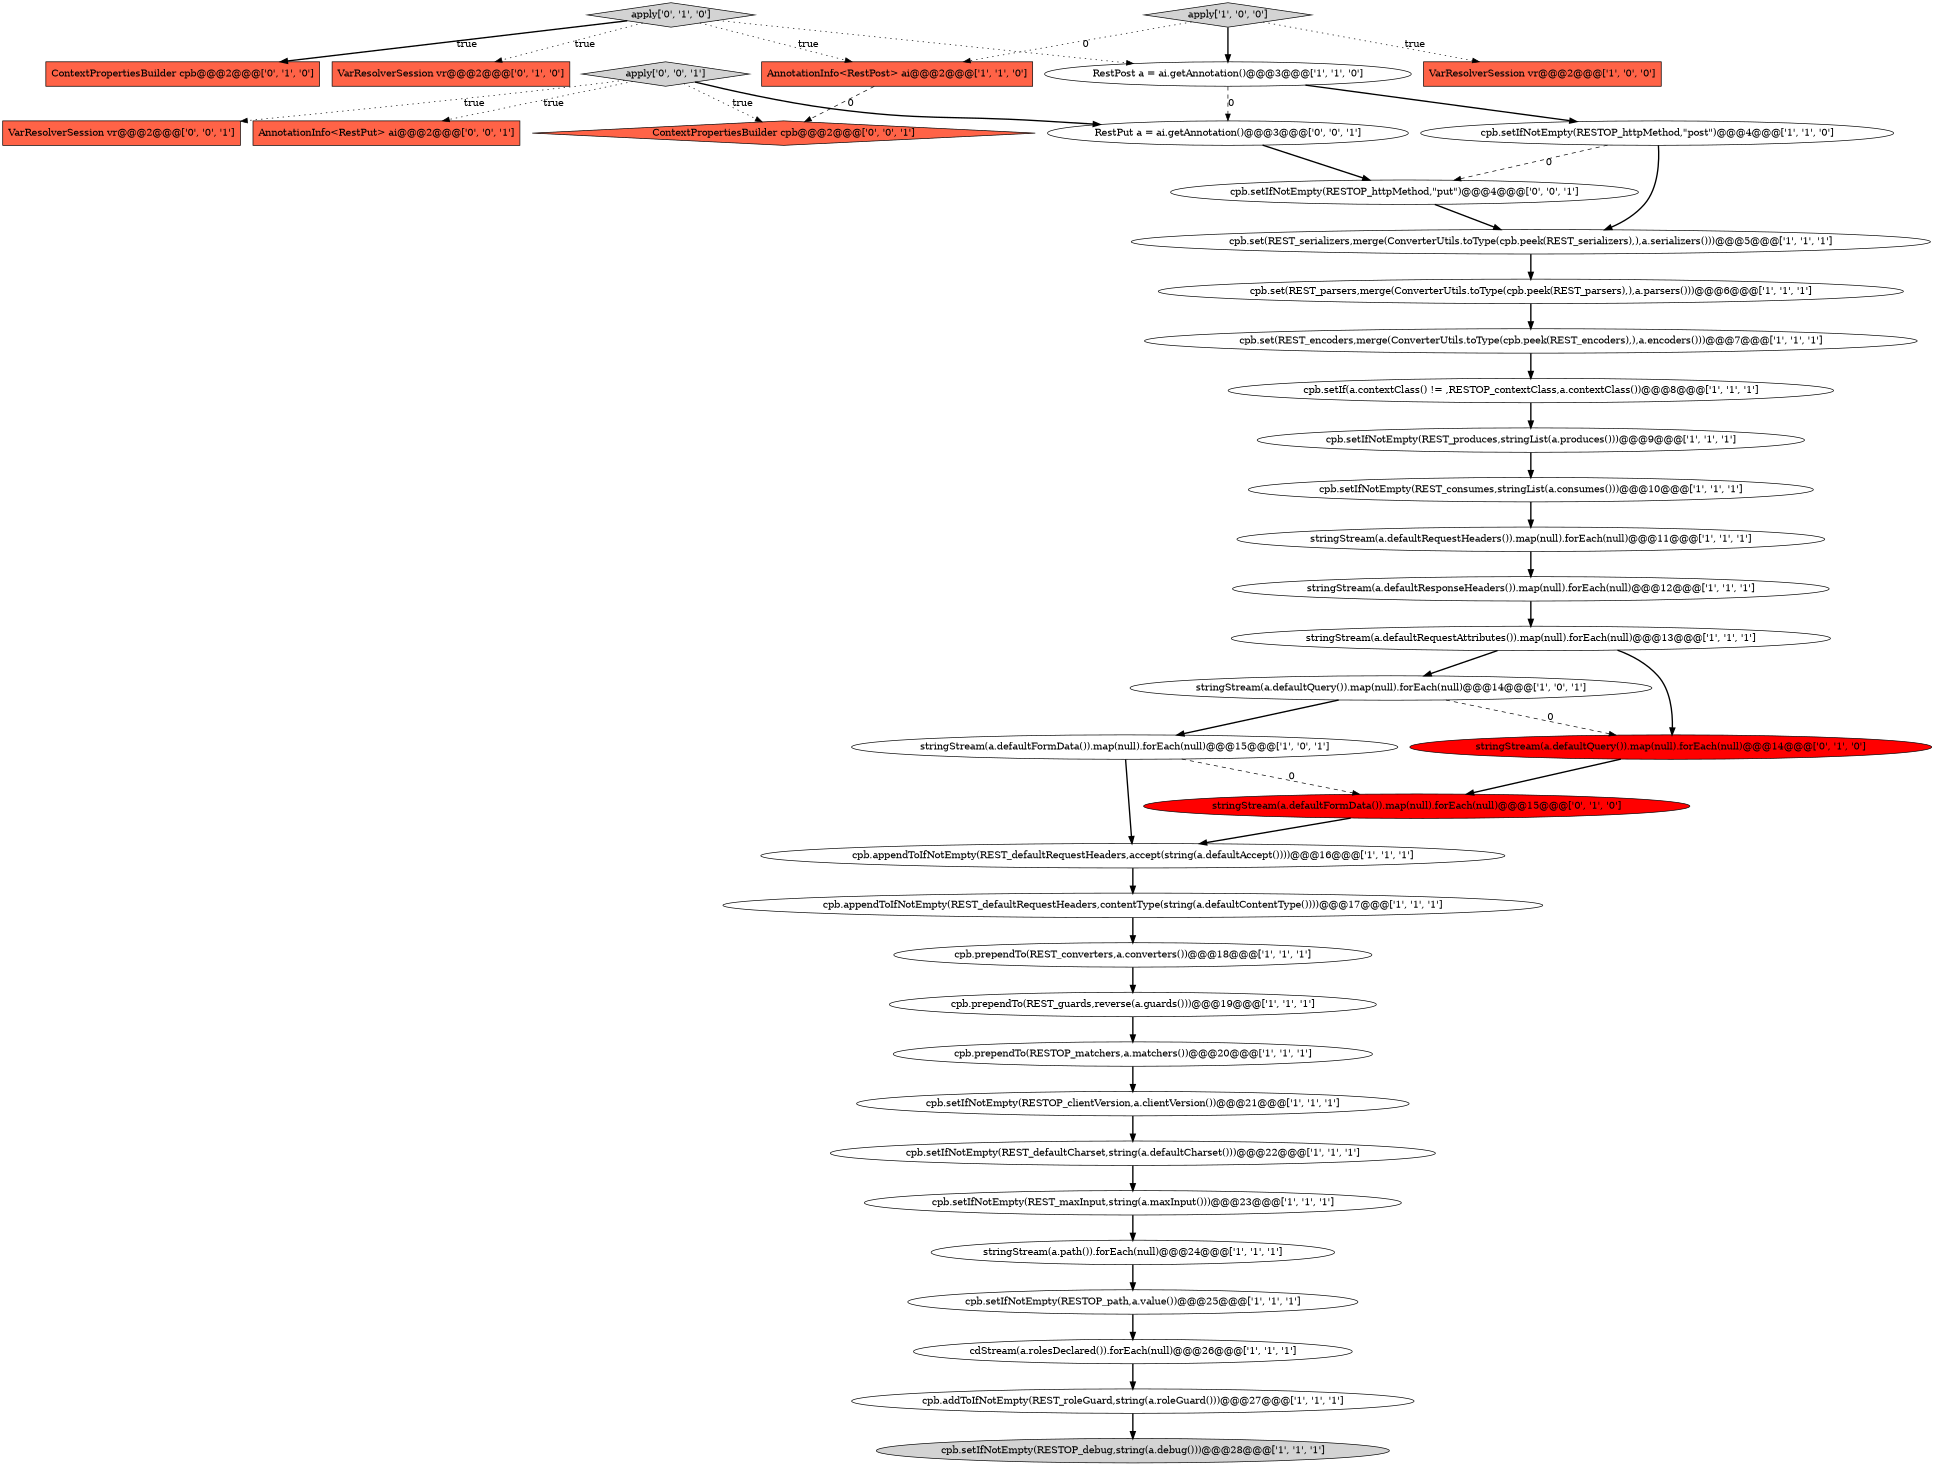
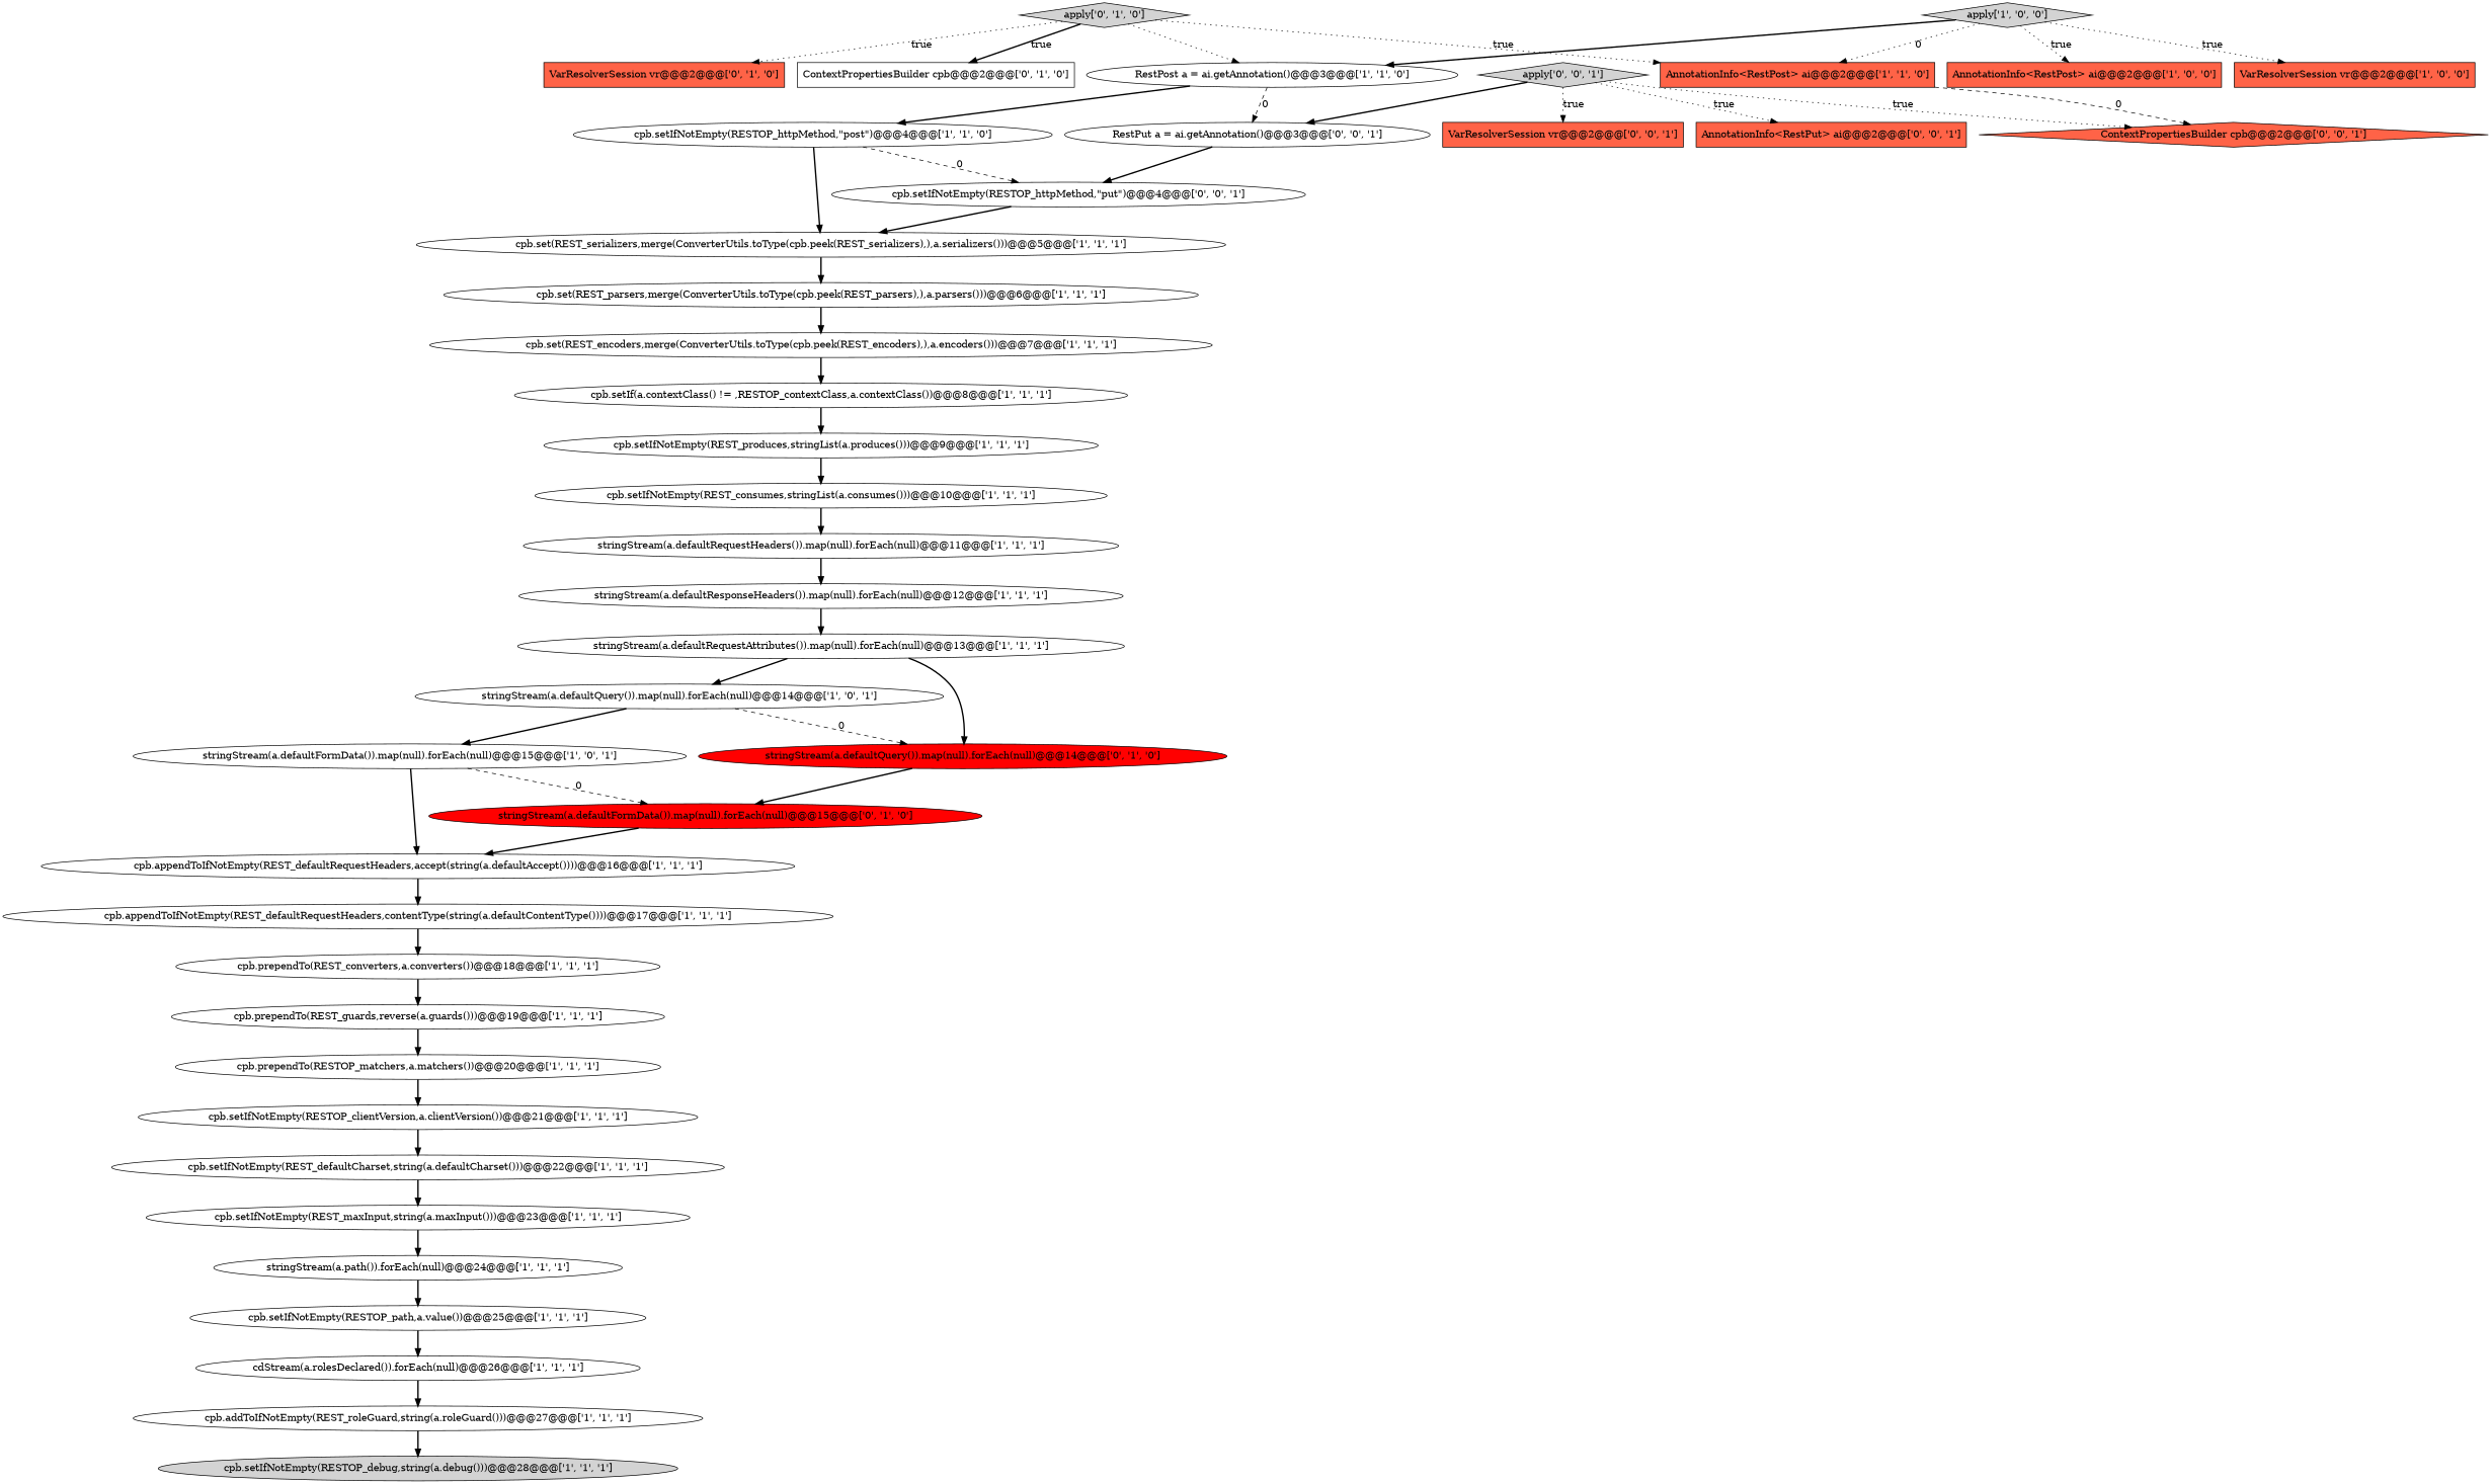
  digraph {
    node [fillcolor=white shape=ellipse style=filled]
    edge [style=bold]
    n1 [fillcolor=lightgray label="cpb.setIfNotEmpty(RESTOP_debug,string(a.debug()))@@@28@@@['1', '1', '1']"]
+   n2 [fillcolor=tomato label="AnnotationInfo<RestPost> ai@@@2@@@['1', '0', '0']" shape=box]
    n3 [label="cpb.setIf(a.contextClass() != ,RESTOP_contextClass,a.contextClass())@@@8@@@['1', '1', '1']"]
    n4 [label="cpb.setIfNotEmpty(REST_produces,stringList(a.produces()))@@@9@@@['1', '1', '1']"]
    n5 [label="cpb.setIfNotEmpty(REST_consumes,stringList(a.consumes()))@@@10@@@['1', '1', '1']"]
    n6 [label="cpb.addToIfNotEmpty(REST_roleGuard,string(a.roleGuard()))@@@27@@@['1', '1', '1']"]
    n7 [fillcolor=tomato label="VarResolverSession vr@@@2@@@['0', '0', '1']" shape=box]
    n8 [label="cpb.set(REST_parsers,merge(ConverterUtils.toType(cpb.peek(REST_parsers),),a.parsers()))@@@6@@@['1', '1', '1']"]
    n9 [label="cpb.set(REST_encoders,merge(ConverterUtils.toType(cpb.peek(REST_encoders),),a.encoders()))@@@7@@@['1', '1', '1']"]
    n10 [fillcolor=tomato label="ContextPropertiesBuilder cpb@@@2@@@['0', '0', '1']" shape=diamond]
    n11 [fillcolor=lightgray label="apply['0', '1', '0']" shape=diamond]
    n12 [label="RestPost a = ai.getAnnotation()@@@3@@@['1', '1', '0']"]
    n13 [fillcolor=tomato label="VarResolverSession vr@@@2@@@['0', '1', '0']" shape=box]
-   n14 [fillcolor=tomato label="ContextPropertiesBuilder cpb@@@2@@@['0', '1', '0']" shape=box]
+   n14 [label="ContextPropertiesBuilder cpb@@@2@@@['0', '1', '0']" shape=box]
    n15 [fillcolor=tomato label="AnnotationInfo<RestPost> ai@@@2@@@['1', '1', '0']" shape=box]
    n16 [label="cpb.setIfNotEmpty(RESTOP_httpMethod,\"post\")@@@4@@@['1', '1', '0']"]
    n17 [label="RestPut a = ai.getAnnotation()@@@3@@@['0', '0', '1']"]
    n18 [label="cpb.setIfNotEmpty(RESTOP_httpMethod,\"put\")@@@4@@@['0', '0', '1']"]
    n19 [label="cpb.set(REST_serializers,merge(ConverterUtils.toType(cpb.peek(REST_serializers),),a.serializers()))@@@5@@@['1', '1', '1']"]
    n20 [label="cpb.prependTo(REST_converters,a.converters())@@@18@@@['1', '1', '1']"]
    n21 [label="cpb.prependTo(REST_guards,reverse(a.guards()))@@@19@@@['1', '1', '1']"]
    n22 [label="cpb.prependTo(RESTOP_matchers,a.matchers())@@@20@@@['1', '1', '1']"]
    n23 [label="cpb.setIfNotEmpty(REST_defaultCharset,string(a.defaultCharset()))@@@22@@@['1', '1', '1']"]
    n24 [label="cpb.setIfNotEmpty(REST_maxInput,string(a.maxInput()))@@@23@@@['1', '1', '1']"]
    n25 [label="stringStream(a.path()).forEach(null)@@@24@@@['1', '1', '1']"]
    n26 [fillcolor=tomato label="VarResolverSession vr@@@2@@@['1', '0', '0']" shape=box]
    n27 [label="cpb.setIfNotEmpty(RESTOP_clientVersion,a.clientVersion())@@@21@@@['1', '1', '1']"]
    n28 [label="stringStream(a.defaultQuery()).map(null).forEach(null)@@@14@@@['1', '0', '1']"]
    n29 [fillcolor=red label="stringStream(a.defaultQuery()).map(null).forEach(null)@@@14@@@['0', '1', '0']"]
    n30 [label="stringStream(a.defaultFormData()).map(null).forEach(null)@@@15@@@['1', '0', '1']"]
    n31 [fillcolor=red label="stringStream(a.defaultFormData()).map(null).forEach(null)@@@15@@@['0', '1', '0']"]
    n32 [label="cpb.appendToIfNotEmpty(REST_defaultRequestHeaders,accept(string(a.defaultAccept())))@@@16@@@['1', '1', '1']"]
    n33 [fillcolor=tomato label="AnnotationInfo<RestPut> ai@@@2@@@['0', '0', '1']" shape=box]
    n34 [label="cdStream(a.rolesDeclared()).forEach(null)@@@26@@@['1', '1', '1']"]
    n35 [label="stringStream(a.defaultResponseHeaders()).map(null).forEach(null)@@@12@@@['1', '1', '1']"]
    n36 [label="stringStream(a.defaultRequestAttributes()).map(null).forEach(null)@@@13@@@['1', '1', '1']"]
    n37 [fillcolor=lightgray label="apply['0', '0', '1']" shape=diamond]
    n38 [label="cpb.appendToIfNotEmpty(REST_defaultRequestHeaders,contentType(string(a.defaultContentType())))@@@17@@@['1', '1', '1']"]
    n39 [label="stringStream(a.defaultRequestHeaders()).map(null).forEach(null)@@@11@@@['1', '1', '1']"]
    n40 [label="cpb.setIfNotEmpty(RESTOP_path,a.value())@@@25@@@['1', '1', '1']"]
    n41 [fillcolor=lightgray label="apply['1', '0', '0']" shape=diamond]
    n3 -> n4
    n4 -> n5
    n5 -> n39
    n6 -> n1
    n8 -> n9
    n9 -> n3
    n11 -> n12 [style=dotted]
    n11 -> n13 [label=true style=dotted]
    n11 -> n14 [label=true]
    n11 -> n15 [label=true style=dotted]
    n12 -> n16
    n12 -> n17 [label=0 style=dashed]
    n15 -> n10 [label=0 style=dashed]
    n16 -> n18 [label=0 style=dashed]
    n16 -> n19
    n17 -> n18
    n18 -> n19
    n19 -> n8
    n20 -> n21
    n21 -> n22
    n22 -> n27
    n23 -> n24
    n24 -> n25
    n25 -> n40
    n27 -> n23
    n28 -> n29 [label=0 style=dashed]
    n28 -> n30
    n29 -> n31
    n30 -> n31 [label=0 style=dashed]
    n30 -> n32
    n31 -> n32
    n32 -> n38
    n34 -> n6
    n35 -> n36
    n36 -> n28
    n36 -> n29
    n37 -> n7 [label=true style=dotted]
    n37 -> n10 [label=true style=dotted]
    n37 -> n17
    n37 -> n33 [label=true style=dotted]
    n38 -> n20
    n39 -> n35
    n40 -> n34
+   n41 -> n2 [label=true style=dotted]
    n41 -> n12
    n41 -> n15 [label=0 style=dotted]
    n41 -> n26 [label=true style=dotted]
  }
